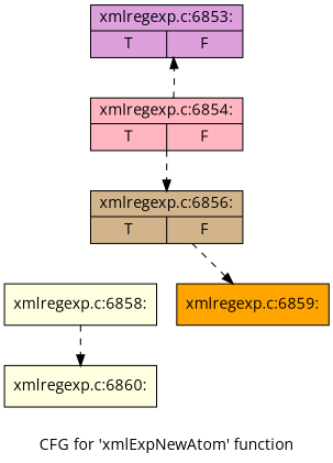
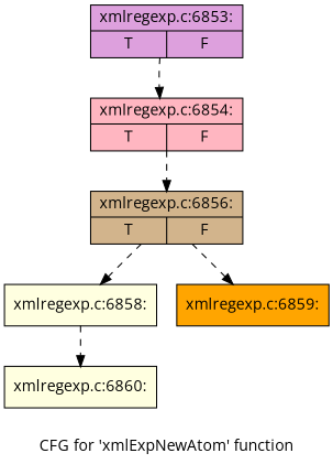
  digraph {
    fontname="Open Sans"
    label="CFG for 'xmlExpNewAtom' function"
    node [fillcolor=lightyellow fontname="Open Sans" shape=record style=filled]
    edge [fontname="Open Sans" style=dashed]
    n1 [fillcolor=plum label="{xmlregexp.c:6853:|{<s0>T|<s1>F}}"]
    n2 [fillcolor=lightpink label="{xmlregexp.c:6854:|{<s0>T|<s1>F}}"]
    n3 [fillcolor=tan label="{xmlregexp.c:6856:|{<s0>T|<s1>F}}"]
    n4 [label="{xmlregexp.c:6860:}"]
    n5 [label="{xmlregexp.c:6858:}"]
    n6 [fillcolor=orange label="{xmlregexp.c:6859:}"]
-   n2 -> n1
+   n1 -> n2
    n2 -> n3
+   n3 -> n5
    n3 -> n6
    n5 -> n4
  }
